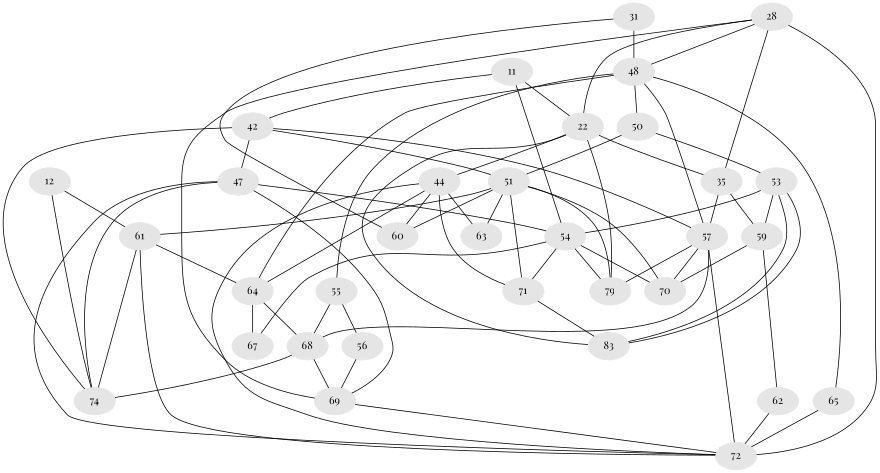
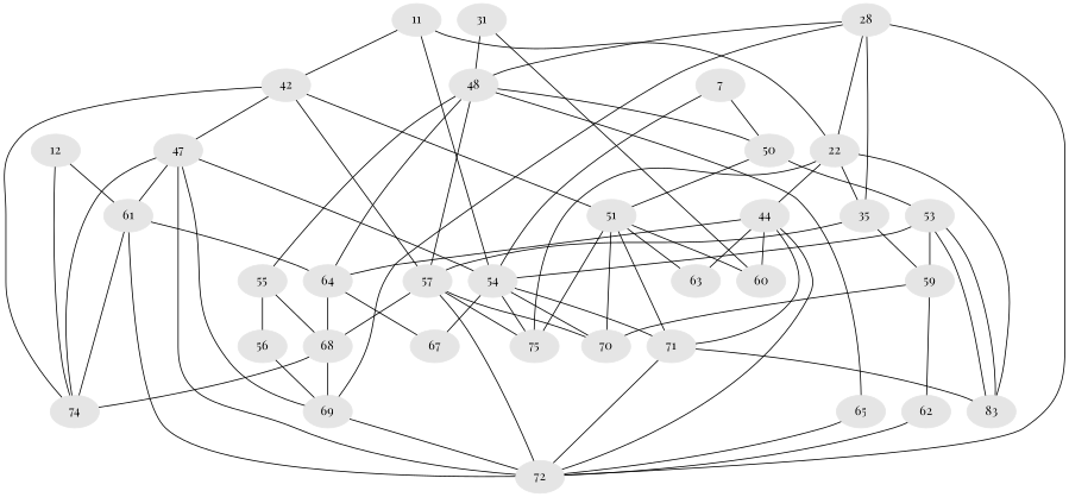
  graph {
    fontname="Playfair Display"
    node [color=gray90 fontname="Playfair Display" style=filled]
    edge [fontname="Playfair Display"]
    12
    61
    74 [super="+13"]
    48 [super="+29"]
    50 [super="+9"]
    57 [super="+15+23+30+43"]
    64
    55
    65 [super="+52"]
    53 [super="+5"]
    54 [super="+32"]
    n12 [label=83]
    59 [super="+36"]
    51 [super="+38+19+45"]
-   75 [super="+26" label=79]
+   7
+   75 [super="+26"]
    71 [super="+37"]
    70 [super="+40"]
    67
    22 [super="+20"]
    35
    44 [super="+41"]
    11
    42 [super="+6"]
    47 [super="+39"]
    72 [super="+66+34"]
    60
    63
    28 [super="+1"]
    69 [super="+33+46"]
    31 [super="+16"]
    68
    62
    56
    12 -- 61
    12 -- 74 [weight=2]
    61 -- 64
    61 -- 72 [weight=2]
    74 -- 61
    48 -- 50
    48 -- 57
    48 -- 64 [weight=2]
    48 -- 55
    48 -- 65
    50 -- 53 [weight=2]
    50 -- 51 [weight=2]
    57 -- 75 [weight=2]
    57 -- 70 [weight=2]
    57 -- 72 [weight=3]
    57 -- 68
    64 -- 67
    64 -- 68
    55 -- 68
    55 -- 56
    65 -- 72
    53 -- 54 [weight=2]
    53 -- n12
    53 -- n12
    53 -- 59 [weight=2]
    54 -- 75
    54 -- 71
    54 -- 70 [weight=2]
    54 -- 67 [weight=2]
    59 -- 70 [weight=2]
    59 -- 62
-   51 -- 61
+   47 -- 61
    51 -- 75
    51 -- 71
    51 -- 70 [weight=3]
    51 -- 60
    51 -- 63
+   7 -- 50
+   7 -- 54
    71 -- n12
+   71 -- 72 [weight=2]
    22 -- n12
    22 -- 75
    22 -- 35 [weight=2]
    22 -- 44
    35 -- 57
    35 -- 59 [weight=2]
    44 -- 64
    44 -- 71 [weight=2]
    44 -- 72
    44 -- 60
    44 -- 63
    11 -- 54
    11 -- 22
    11 -- 42
    42 -- 74
    42 -- 57 [weight=2]
    42 -- 51
    42 -- 47
    47 -- 74
    47 -- 54
    47 -- 72 [weight=2]
    47 -- 69
    28 -- 48
    28 -- 22
    28 -- 35
    28 -- 72 [weight=2]
    28 -- 69
    69 -- 72
    31 -- 48 [weight=2]
    31 -- 60
    68 -- 74 [weight=2]
    68 -- 69 [weight=2]
    62 -- 72 [weight=2]
    56 -- 69
  }
